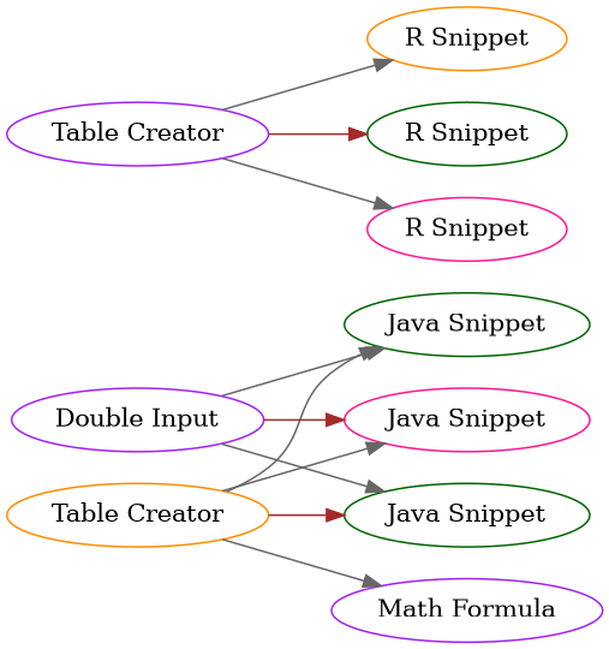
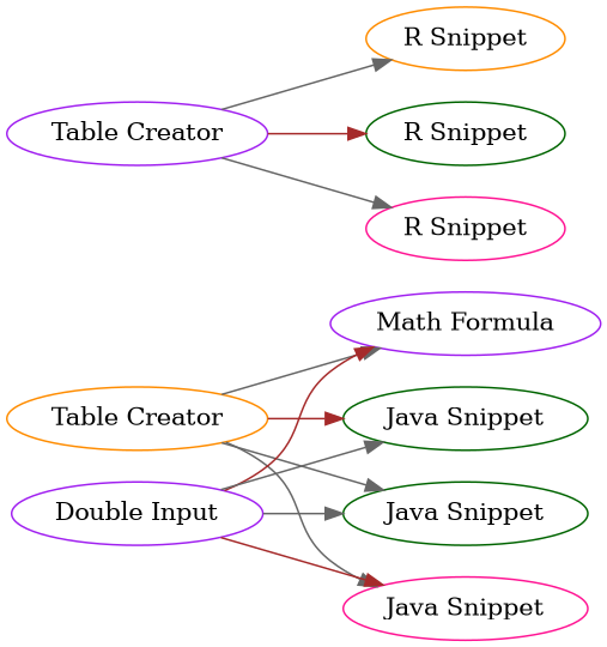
  digraph {
    rankdir=LR
    node [color=darkgreen]
    edge [color=gray40]
    n1 [label="Table Creator" color=darkorange]
    n2 [label="Java Snippet"]
    n3 [label="Java Snippet" color=deeppink]
    n4 [label="Math Formula" color=purple]
    n5 [label="Java Snippet"]
    n6 [label="Double Input" color=purple]
    n7 [label="Table Creator" color=purple]
    n8 [label="R Snippet" color=darkorange]
    n9 [label="R Snippet"]
    n10 [label="R Snippet" color=deeppink]
    n1 -> n2
    n1 -> n3
    n1 -> n4
    n1 -> n5 [color=brown]
    n6 -> n2
    n6 -> n3 [color=brown]
+   n6 -> n4 [color=brown]
    n6 -> n5
    n7 -> n8
    n7 -> n9 [color=brown]
    n7 -> n10
  }
